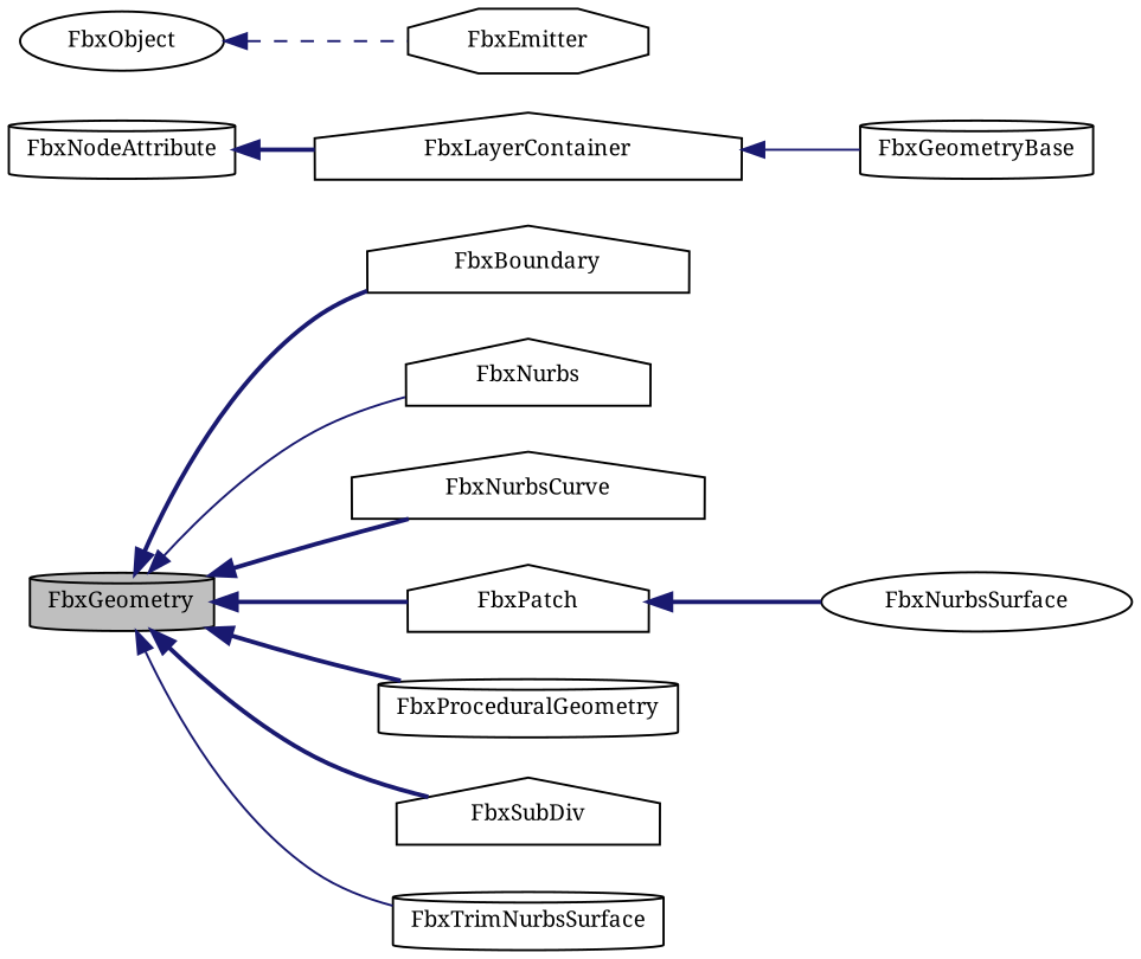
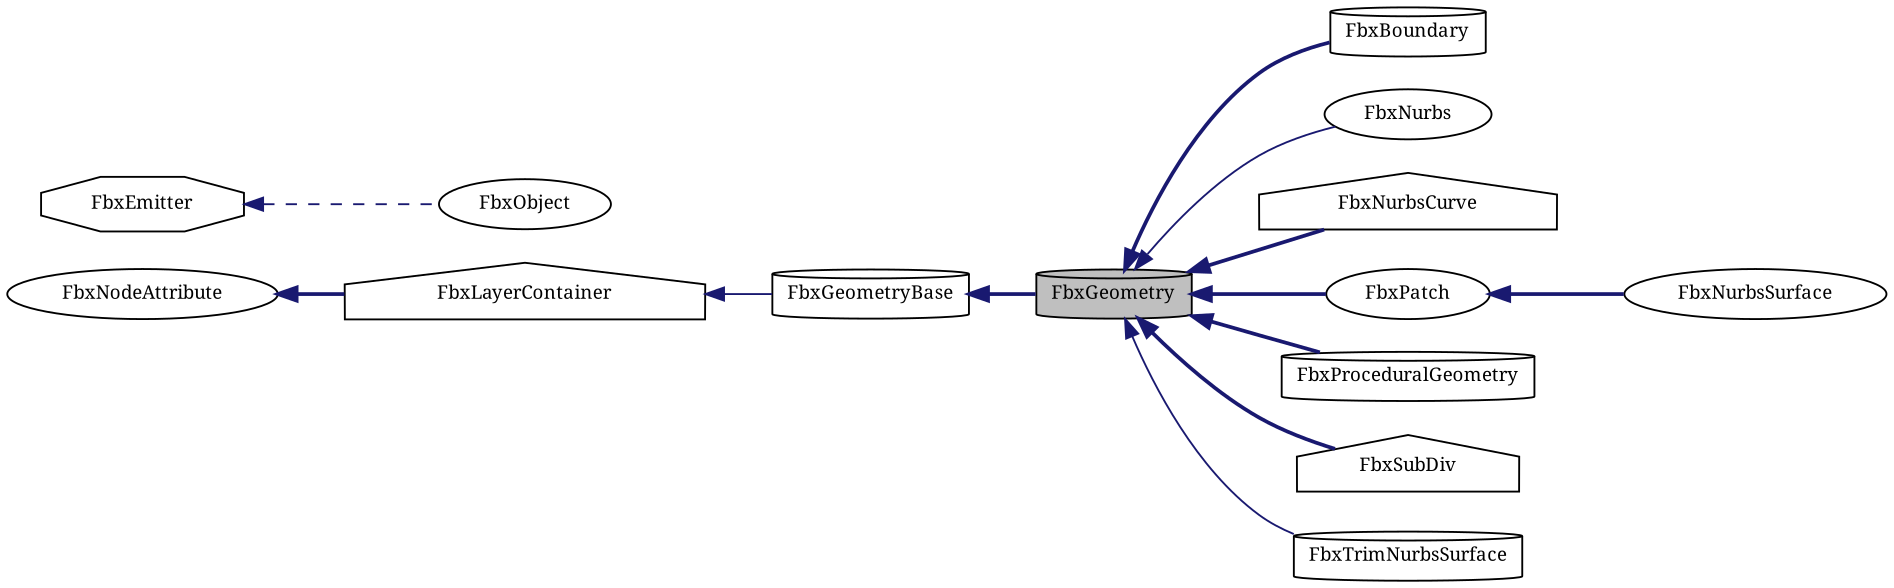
  digraph {
    fontname="Noto Serif"
    rankdir=LR
    node [color=black fillcolor=white fontname="Noto Serif" fontsize=10 shape=house style=filled]
    edge [color=midnightblue dir=back fontname="Noto Serif" fontsize=10 labelfontname=Helvetica labelfontsize=10 style=bold]
    n1 [fillcolor=grey75 fontcolor=black height=0.2 label=FbxGeometry shape=cylinder width=0.4]
-   n2 [height=0.2 label=FbxBoundary width=0.4]
-   n3 [height=0.2 label=FbxNurbs width=0.4]
+   n2 [height=0.2 label=FbxBoundary shape=cylinder width=0.4]
+   n3 [height=0.2 label=FbxNurbs shape=ellipse width=0.4]
    n4 [height=0.2 label=FbxNurbsCurve width=0.4]
-   n5 [height=0.2 label=FbxPatch width=0.4]
+   n5 [height=0.2 label=FbxPatch shape=ellipse width=0.4]
    n6 [height=0.2 label=FbxProceduralGeometry shape=cylinder width=0.4]
    n7 [height=0.2 label=FbxSubDiv width=0.4]
    n8 [height=0.2 label=FbxTrimNurbsSurface shape=cylinder width=0.4]
    n9 [height=0.2 label=FbxNurbsSurface shape=ellipse width=0.4]
    n10 [height=0.2 label=FbxGeometryBase shape=cylinder width=0.4]
    n11 [height=0.2 label=FbxLayerContainer width=0.4]
-   n12 [height=0.2 label=FbxNodeAttribute shape=cylinder width=0.4]
+   n12 [height=0.2 label=FbxNodeAttribute shape=ellipse width=0.4]
    n13 [height=0.2 label=FbxObject shape=ellipse width=0.4]
    n14 [height=0.2 label=FbxEmitter shape=octagon width=0.4]
    n1 -> n2
    n1 -> n3 [style=solid]
    n1 -> n4
    n1 -> n5
    n1 -> n6
    n1 -> n7
    n1 -> n8 [style=solid]
    n5 -> n9
+   n10 -> n1
    n11 -> n10 [style=solid]
    n12 -> n11
-   n13 -> n14 [style=dashed]
+   n14 -> n13 [style=dashed]
  }
